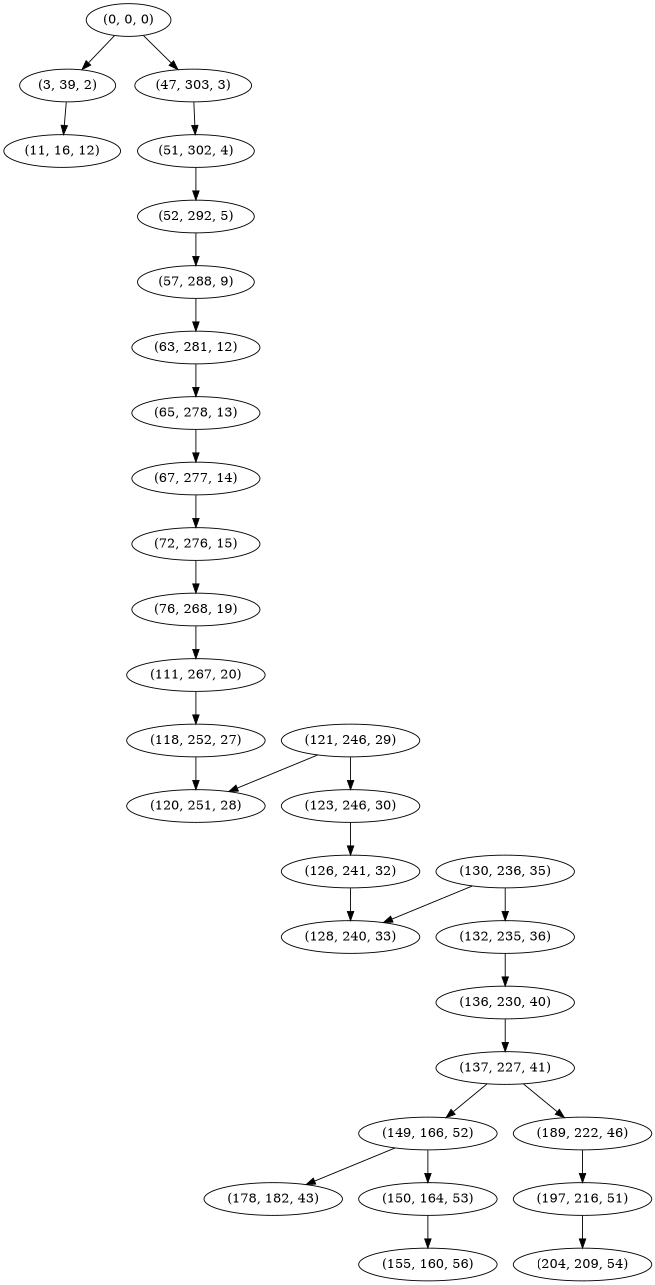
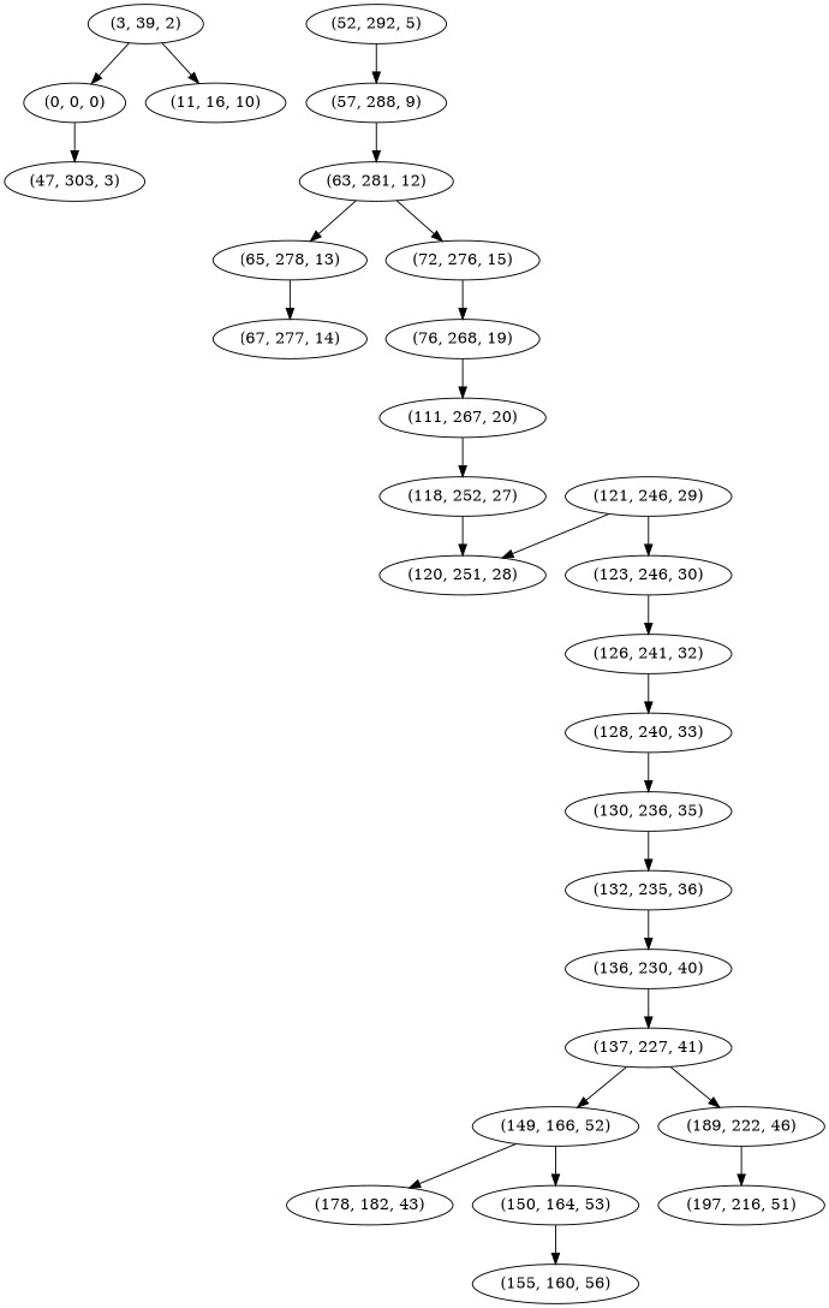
  digraph {
    "(0, 0, 0)"
    "(3, 39, 2)"
    "(47, 303, 3)"
-   "(11, 16, 10)" [label="(11, 16, 12)"]
-   "(51, 302, 4)"
+   "(11, 16, 10)"
    "(52, 292, 5)"
    "(57, 288, 9)"
    "(63, 281, 12)"
    "(65, 278, 13)"
    "(67, 277, 14)"
    "(72, 276, 15)"
    "(76, 268, 19)"
    "(111, 267, 20)"
    "(118, 252, 27)"
    "(120, 251, 28)"
    "(121, 246, 29)"
    n17 [label="(123, 246, 30)"]
    "(126, 241, 32)"
    "(128, 240, 33)"
    "(130, 236, 35)"
    "(132, 235, 36)"
    "(136, 230, 40)"
    "(137, 227, 41)"
    "(149, 166, 52)"
    "(189, 222, 46)"
    "(178, 182, 43)"
    "(150, 164, 53)"
    "(197, 216, 51)"
    "(155, 160, 56)"
-   "(204, 209, 54)"
-   "(0, 0, 0)" -> "(3, 39, 2)"
+   "(3, 39, 2)" -> "(0, 0, 0)"
    "(0, 0, 0)" -> "(47, 303, 3)"
    "(3, 39, 2)" -> "(11, 16, 10)"
-   "(47, 303, 3)" -> "(51, 302, 4)"
-   "(51, 302, 4)" -> "(52, 292, 5)"
    "(52, 292, 5)" -> "(57, 288, 9)"
    "(57, 288, 9)" -> "(63, 281, 12)"
    "(63, 281, 12)" -> "(65, 278, 13)"
    "(65, 278, 13)" -> "(67, 277, 14)"
-   "(67, 277, 14)" -> "(72, 276, 15)"
+   "(63, 281, 12)" -> "(72, 276, 15)"
    "(72, 276, 15)" -> "(76, 268, 19)"
    "(76, 268, 19)" -> "(111, 267, 20)"
    "(111, 267, 20)" -> "(118, 252, 27)"
    "(118, 252, 27)" -> "(120, 251, 28)"
    "(121, 246, 29)" -> "(120, 251, 28)"
    "(121, 246, 29)" -> n17
    n17 -> "(126, 241, 32)"
    "(126, 241, 32)" -> "(128, 240, 33)"
-   "(130, 236, 35)" -> "(128, 240, 33)"
+   "(128, 240, 33)" -> "(130, 236, 35)"
    "(130, 236, 35)" -> "(132, 235, 36)"
    "(132, 235, 36)" -> "(136, 230, 40)"
    "(136, 230, 40)" -> "(137, 227, 41)"
    "(137, 227, 41)" -> "(149, 166, 52)"
    "(137, 227, 41)" -> "(189, 222, 46)"
    "(149, 166, 52)" -> "(178, 182, 43)"
    "(149, 166, 52)" -> "(150, 164, 53)"
    "(189, 222, 46)" -> "(197, 216, 51)"
    "(150, 164, 53)" -> "(155, 160, 56)"
-   "(197, 216, 51)" -> "(204, 209, 54)"
  }
